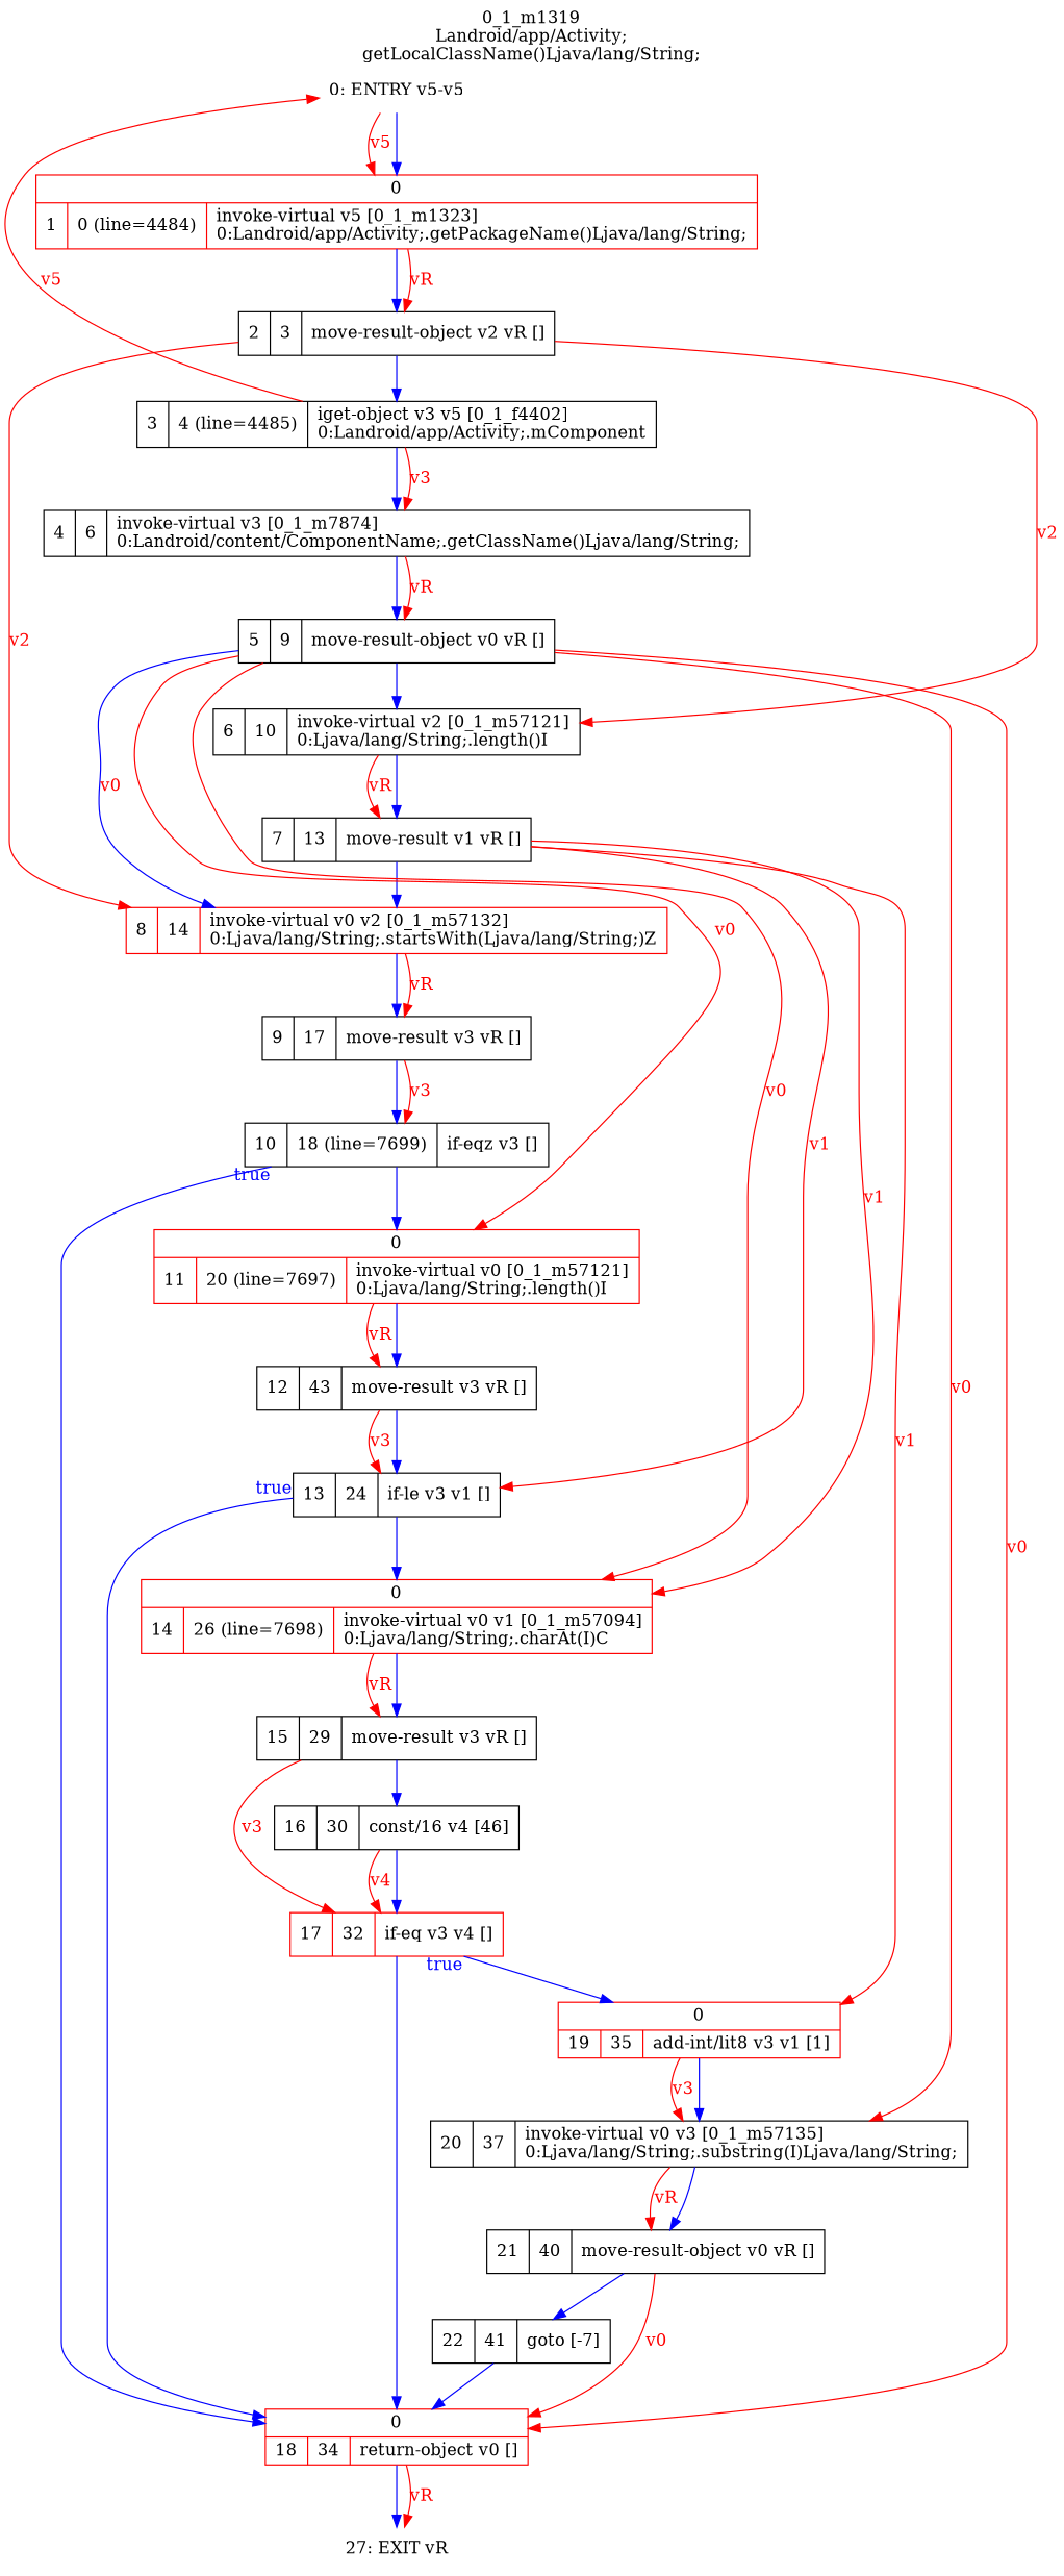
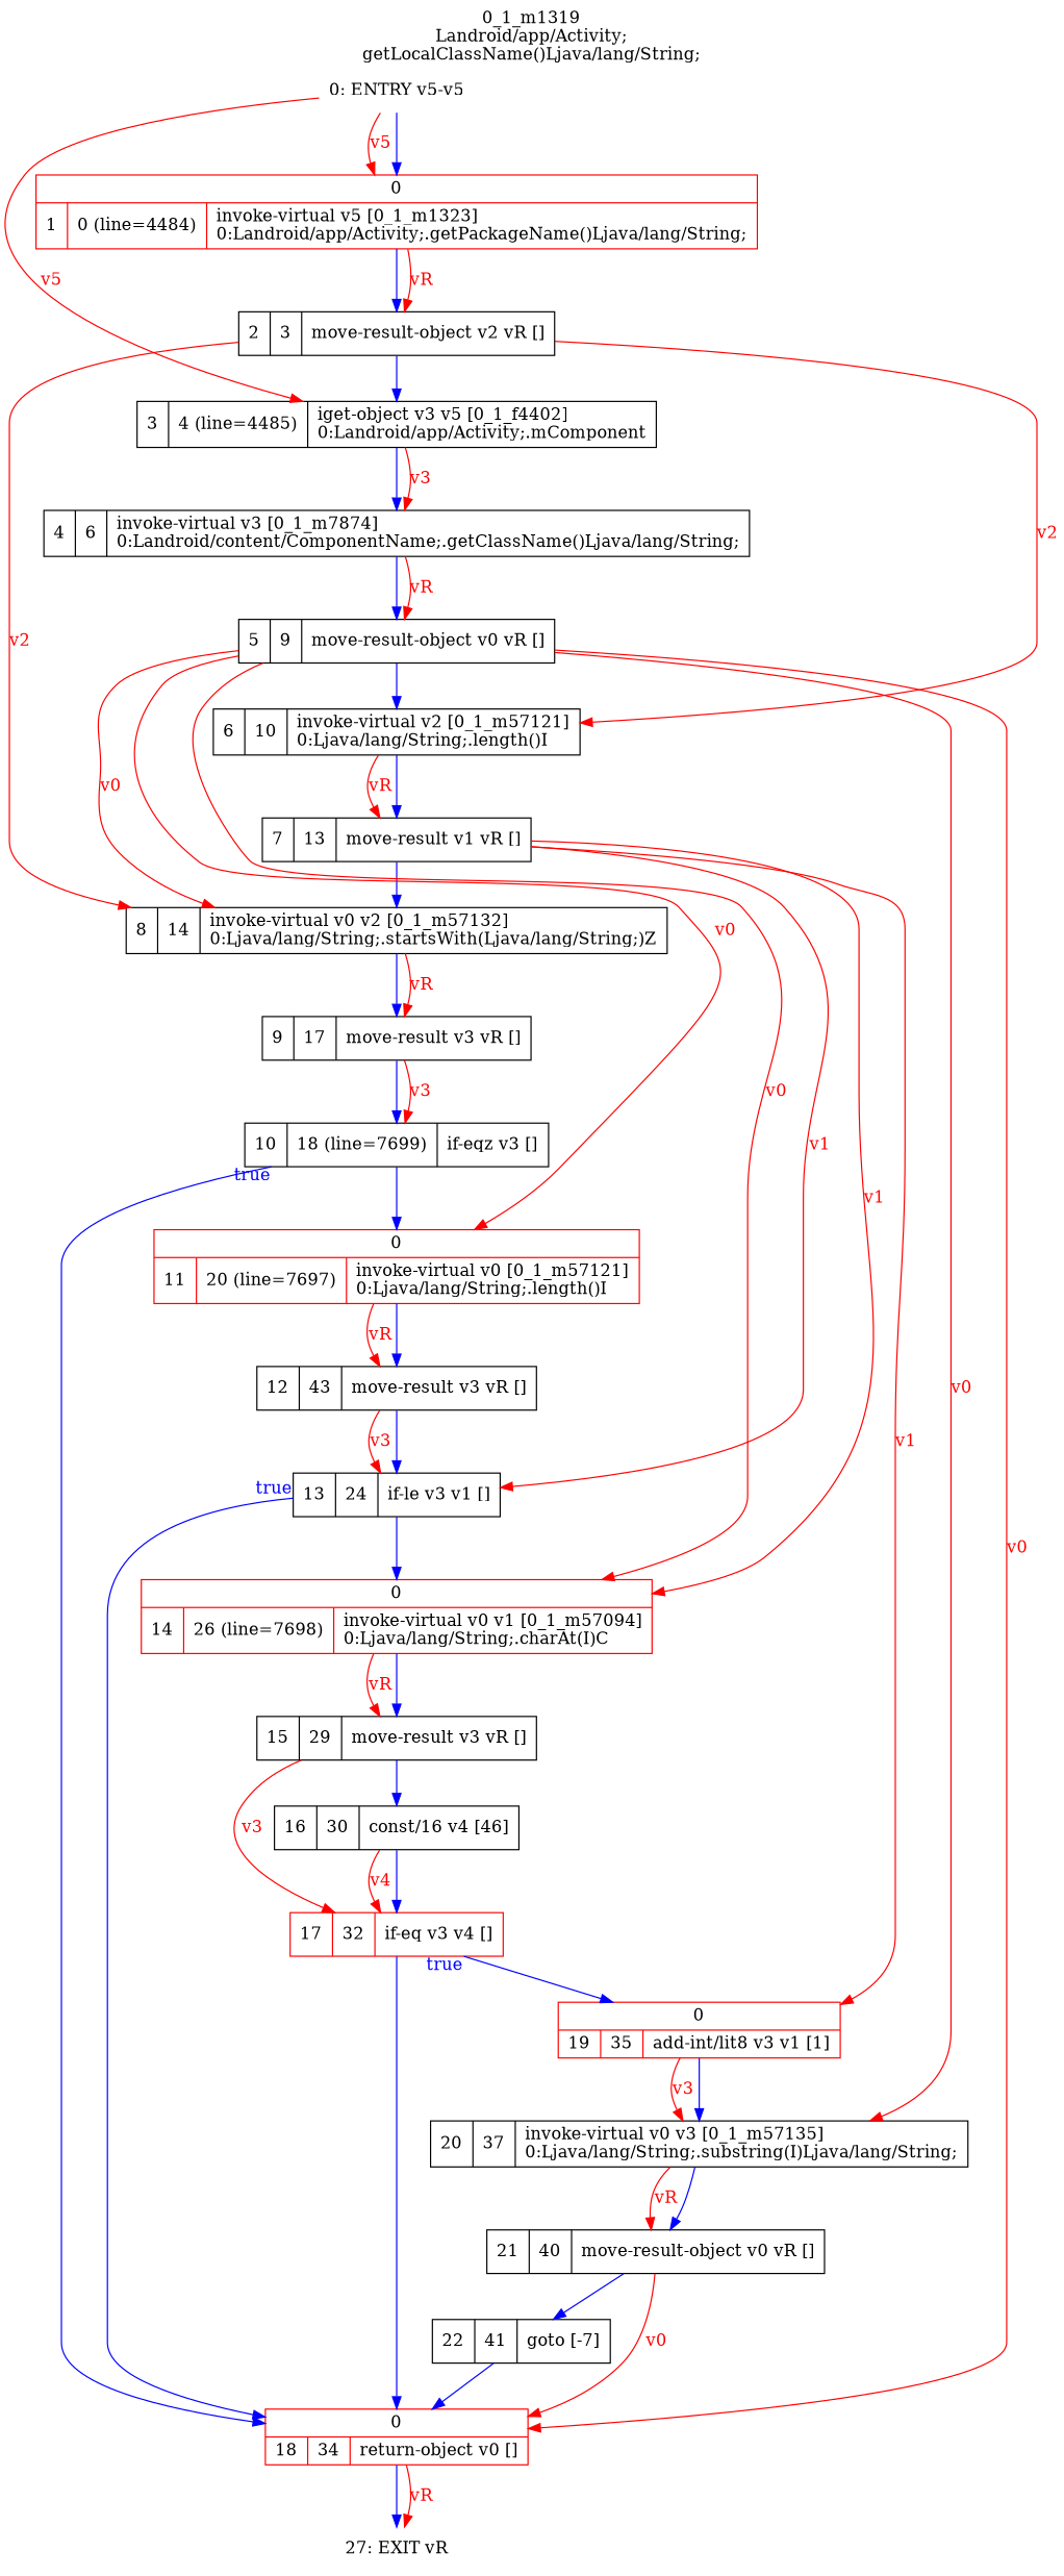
  digraph {
    label="0_1_m1319\nLandroid/app/Activity;\ngetLocalClassName()Ljava/lang/String;"
    labelloc=t
    rankdir=UD
    node [shape=record]
    edge [color=red fontcolor=red]
    n1 [label="0: ENTRY v5-v5" shape=plaintext]
    n2 [color=red label="{0|{1|0 (line=4484)|invoke-virtual v5 [0_1_m1323]\l0:Landroid/app/Activity;.getPackageName()Ljava/lang/String;\l}}"]
    n3 [label="3|4 (line=4485)|iget-object v3 v5 [0_1_f4402]\l0:Landroid/app/Activity;.mComponent\l"]
    n4 [label="2|3|move-result-object v2 vR []\l"]
    n5 [label="4|6|invoke-virtual v3 [0_1_m7874]\l0:Landroid/content/ComponentName;.getClassName()Ljava/lang/String;\l"]
    n6 [label="6|10|invoke-virtual v2 [0_1_m57121]\l0:Ljava/lang/String;.length()I\l"]
-   n7 [label="8|14|invoke-virtual v0 v2 [0_1_m57132]\l0:Ljava/lang/String;.startsWith(Ljava/lang/String;)Z\l" color=red]
+   n7 [label="8|14|invoke-virtual v0 v2 [0_1_m57132]\l0:Ljava/lang/String;.startsWith(Ljava/lang/String;)Z\l"]
    n8 [label="7|13|move-result v1 vR []\l"]
    n9 [label="9|17|move-result v3 vR []\l"]
    n10 [label="5|9|move-result-object v0 vR []\l"]
    n11 [color=red label="{0|{11|20 (line=7697)|invoke-virtual v0 [0_1_m57121]\l0:Ljava/lang/String;.length()I\l}}"]
    n12 [color=red label="{0|{14|26 (line=7698)|invoke-virtual v0 v1 [0_1_m57094]\l0:Ljava/lang/String;.charAt(I)C\l}}"]
    n13 [color=red label="{0|{18|34|return-object v0 []\l}}"]
    n14 [label="20|37|invoke-virtual v0 v3 [0_1_m57135]\l0:Ljava/lang/String;.substring(I)Ljava/lang/String;\l"]
    n15 [label="12|43|move-result v3 vR []\l"]
    n16 [label="15|29|move-result v3 vR []\l"]
    n17 [label="27: EXIT vR" shape=plaintext]
    n18 [label="21|40|move-result-object v0 vR []\l"]
    n19 [label="13|24|if-le v3 v1 []\l"]
    n20 [color=red label="{0|{19|35|add-int/lit8 v3 v1 [1]\l}}"]
    n21 [label="10|18 (line=7699)|if-eqz v3 []\l"]
    n22 [label="16|30|const/16 v4 [46]\l"]
    n23 [color=red label="17|32|if-eq v3 v4 []\l"]
    n24 [label="22|41|goto [-7]\l"]
    n1 -> n2 [color=blue fontcolor=blue weight=100]
    n1 -> n2 [label=v5]
-   n3 -> n1 [label=v5]
+   n1 -> n3 [label=v5]
    n2 -> n4 [color=blue fontcolor=blue weight=100]
    n2 -> n4 [label=vR]
    n3 -> n5 [color=blue fontcolor=blue weight=100]
    n3 -> n5 [label=v3]
    n4 -> n3 [color=blue fontcolor=blue weight=100]
    n4 -> n6 [label=v2]
    n4 -> n7 [label=v2]
    n5 -> n10 [color=blue fontcolor=blue weight=100]
    n5 -> n10 [label=vR]
    n6 -> n8 [color=blue fontcolor=blue weight=100]
    n6 -> n8 [label=vR]
    n7 -> n9 [color=blue fontcolor=blue weight=100]
    n7 -> n9 [label=vR]
    n8 -> n7 [color=blue fontcolor=blue weight=100]
    n8 -> n12 [label=v1]
    n8 -> n19 [label=v1]
    n8 -> n20 [label=v1]
    n9 -> n21 [color=blue fontcolor=blue weight=100]
    n9 -> n21 [label=v3]
    n10 -> n6 [color=blue fontcolor=blue weight=100]
-   n10 -> n7 [color=blue label=v0]
+   n10 -> n7 [label=v0]
    n10 -> n11 [label=v0]
    n10 -> n12 [label=v0]
    n10 -> n13 [label=v0]
    n10 -> n14 [label=v0]
    n11 -> n15 [color=blue fontcolor=blue weight=100]
    n11 -> n15 [label=vR]
    n12 -> n16 [color=blue fontcolor=blue weight=100]
    n12 -> n16 [label=vR]
    n13 -> n17 [color=blue fontcolor=blue weight=100]
    n13 -> n17 [label=vR]
    n14 -> n18 [color=blue fontcolor=blue weight=100]
    n14 -> n18 [label=vR]
    n15 -> n19 [color=blue fontcolor=blue weight=100]
    n15 -> n19 [label=v3]
    n16 -> n22 [color=blue fontcolor=blue weight=100]
    n16 -> n23 [label=v3]
    n18 -> n13 [label=v0]
    n18 -> n24 [color=blue fontcolor=blue weight=100]
    n19 -> n12 [color=blue fontcolor=blue weight=100]
    n19 -> n13 [color=blue fontcolor=blue taillabel=true weight=10]
    n20 -> n14 [color=blue fontcolor=blue weight=100]
    n20 -> n14 [label=v3]
    n21 -> n11 [color=blue fontcolor=blue weight=100]
    n21 -> n13 [color=blue fontcolor=blue taillabel=true weight=10]
    n22 -> n23 [color=blue fontcolor=blue weight=100]
    n22 -> n23 [label=v4]
    n23 -> n13 [color=blue fontcolor=blue weight=100]
    n23 -> n20 [color=blue fontcolor=blue taillabel=true weight=10]
    n24 -> n13 [color=blue fontcolor=blue weight=100]
  }
